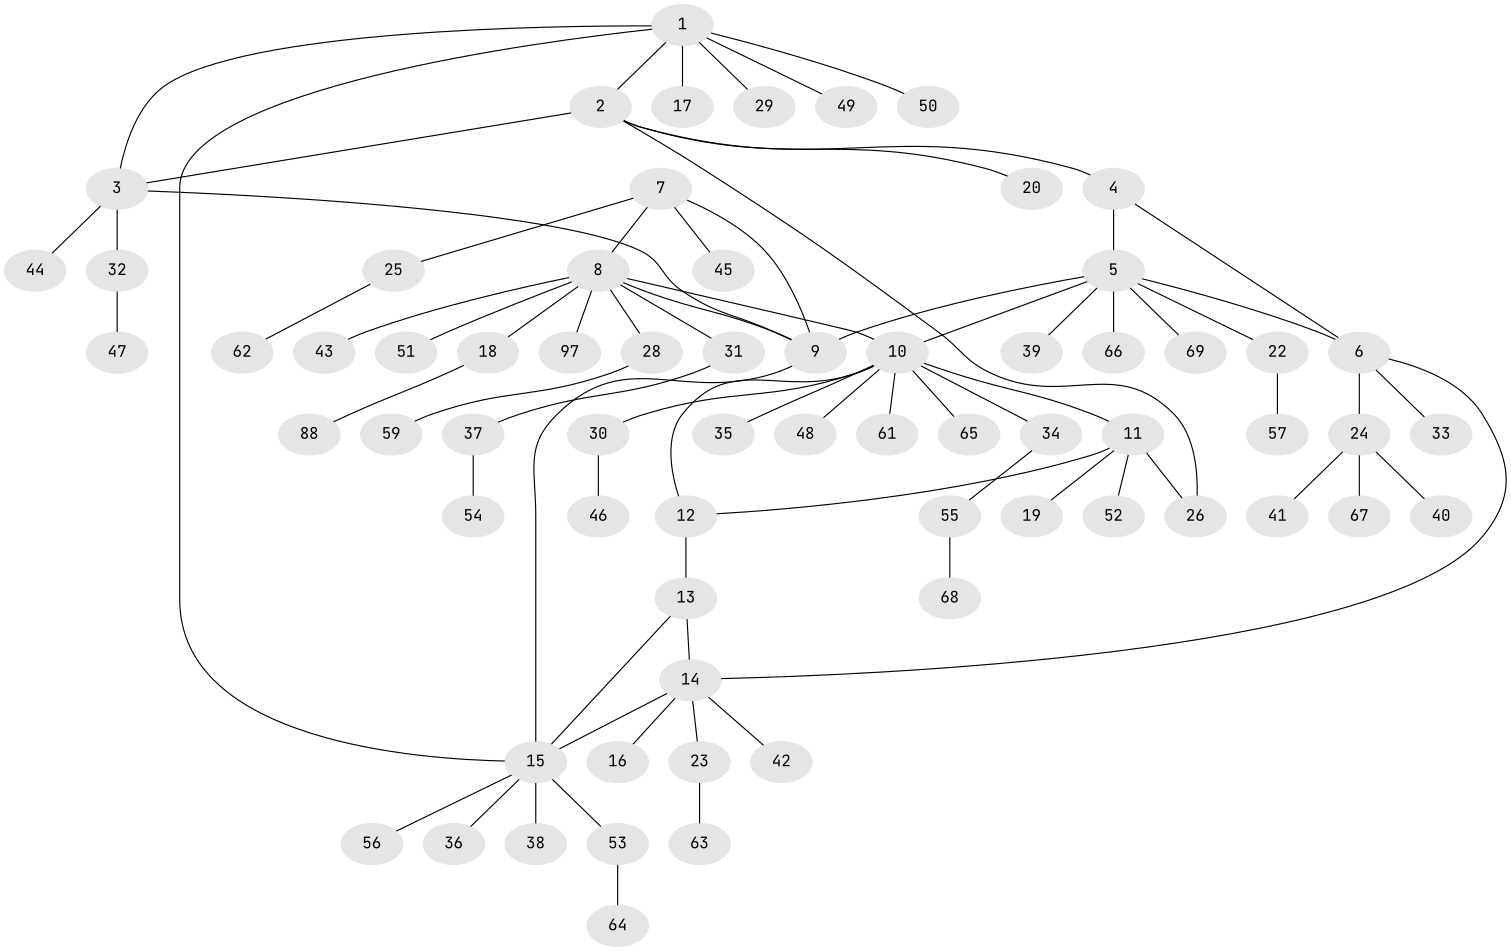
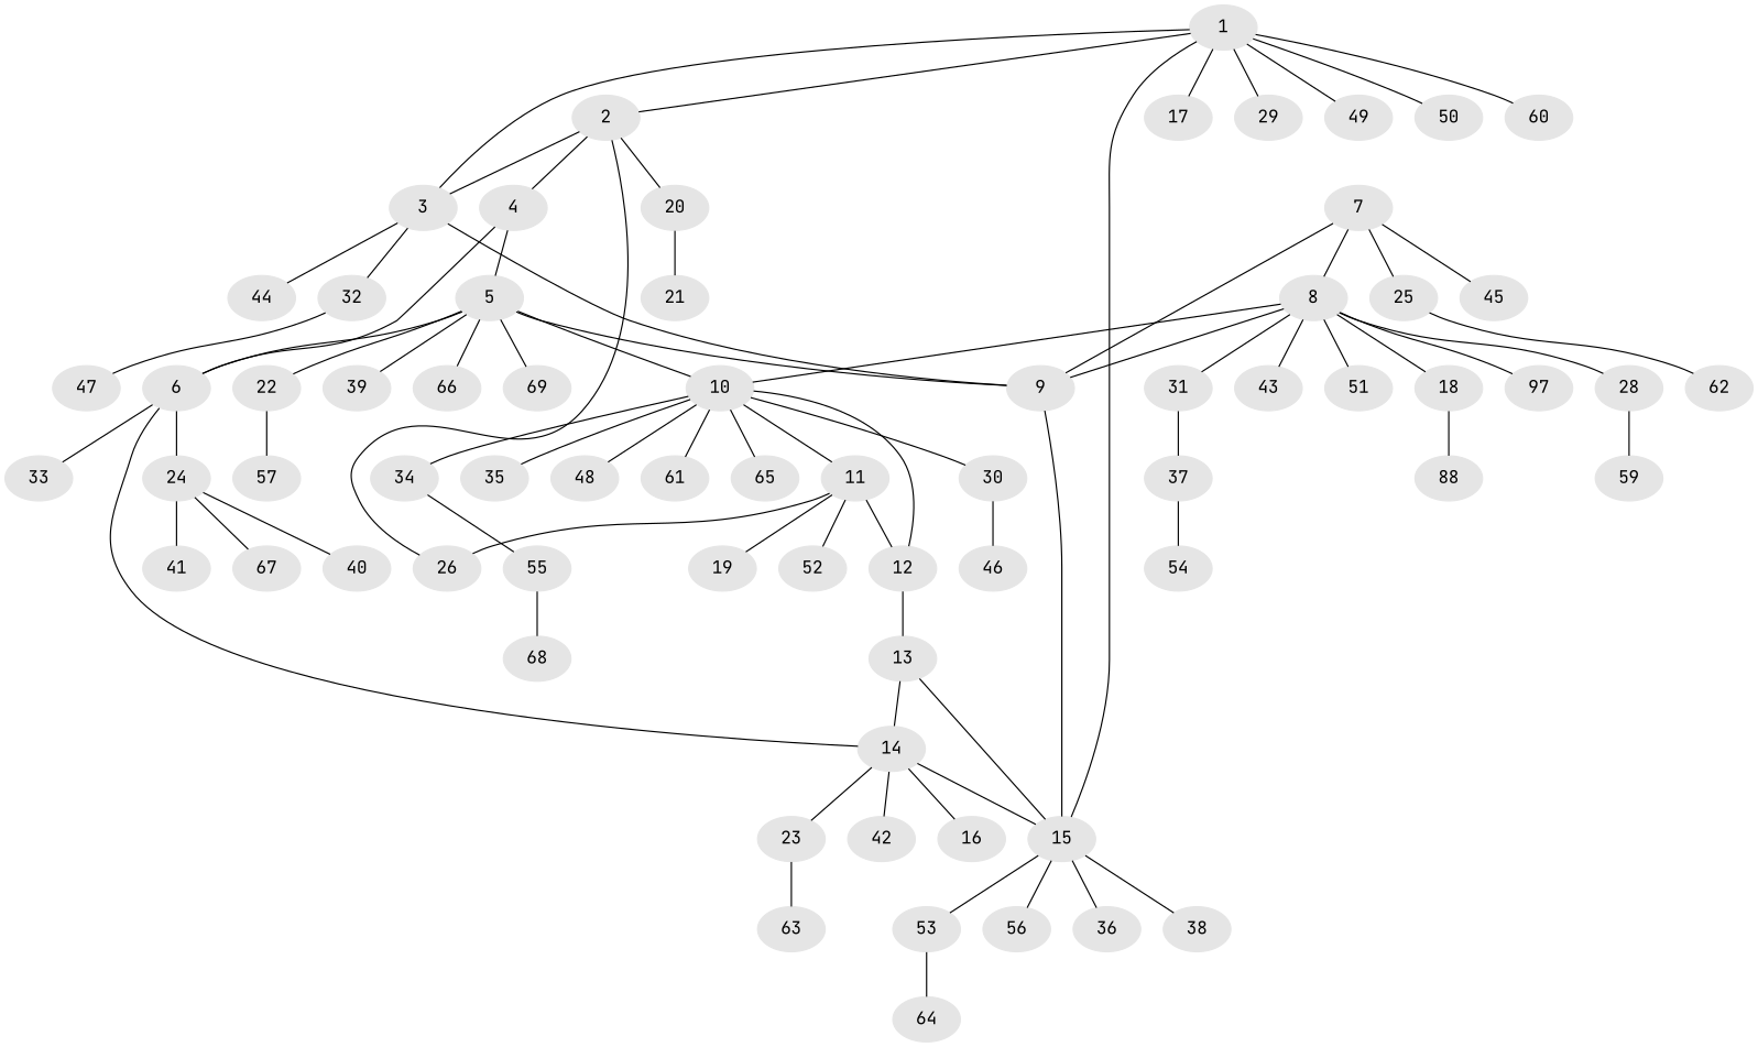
  graph {
    fontname="JetBrains Mono"
    node [color=gray90 fontname="JetBrains Mono" style=filled]
    edge [fontname="JetBrains Mono"]
    1
    2
    3
    15
    17
    29
    49
    50
+   60
    4
    20
    26
    9
    32
    44
    36
    38
    53
    56
    5
    6
    11
    12
    19
    52
+   21
    47
    10
    22
    39
    66
    69
    14
    24
    33
    30
    34
    35
    48
    61
    65
    57
    16
    23
    42
    40
    41
    67
    7
    8
    25
    45
    51
    18
    n55 [label=97]
    28
    31
    43
    62
    n60 [label=88]
    59
    37
    13
    46
    55
    63
    64
    54
    68
    1 -- 2
    1 -- 3
    1 -- 15
    1 -- 17
    1 -- 29
    1 -- 49
    1 -- 50
+   1 -- 60
    2 -- 3
    2 -- 4
    2 -- 20
    2 -- 26
    3 -- 9
    3 -- 32
    3 -- 44
    15 -- 36
    15 -- 38
    15 -- 53
    15 -- 56
    4 -- 5
    4 -- 6
+   20 -- 21
    9 -- 15
    32 -- 47
    53 -- 64
    5 -- 9
    5 -- 6
    5 -- 10
    5 -- 22
    5 -- 39
    5 -- 66
    5 -- 69
    6 -- 14
    6 -- 24
    6 -- 33
    11 -- 26
    11 -- 12
    11 -- 19
    11 -- 52
    12 -- 13
    10 -- 11
    10 -- 12
    10 -- 30
    10 -- 34
    10 -- 35
    10 -- 48
    10 -- 61
    10 -- 65
    22 -- 57
    14 -- 15
    14 -- 16
    14 -- 23
    14 -- 42
    24 -- 40
    24 -- 41
    24 -- 67
    30 -- 46
    34 -- 55
    23 -- 63
    7 -- 9
    7 -- 8
    7 -- 25
    7 -- 45
    8 -- 9
    8 -- 10
    8 -- 51
    8 -- 18
    8 -- n55
    8 -- 28
    8 -- 31
    8 -- 43
    25 -- 62
    18 -- n60
    28 -- 59
    31 -- 37
    37 -- 54
    13 -- 15
    13 -- 14
    55 -- 68
  }
